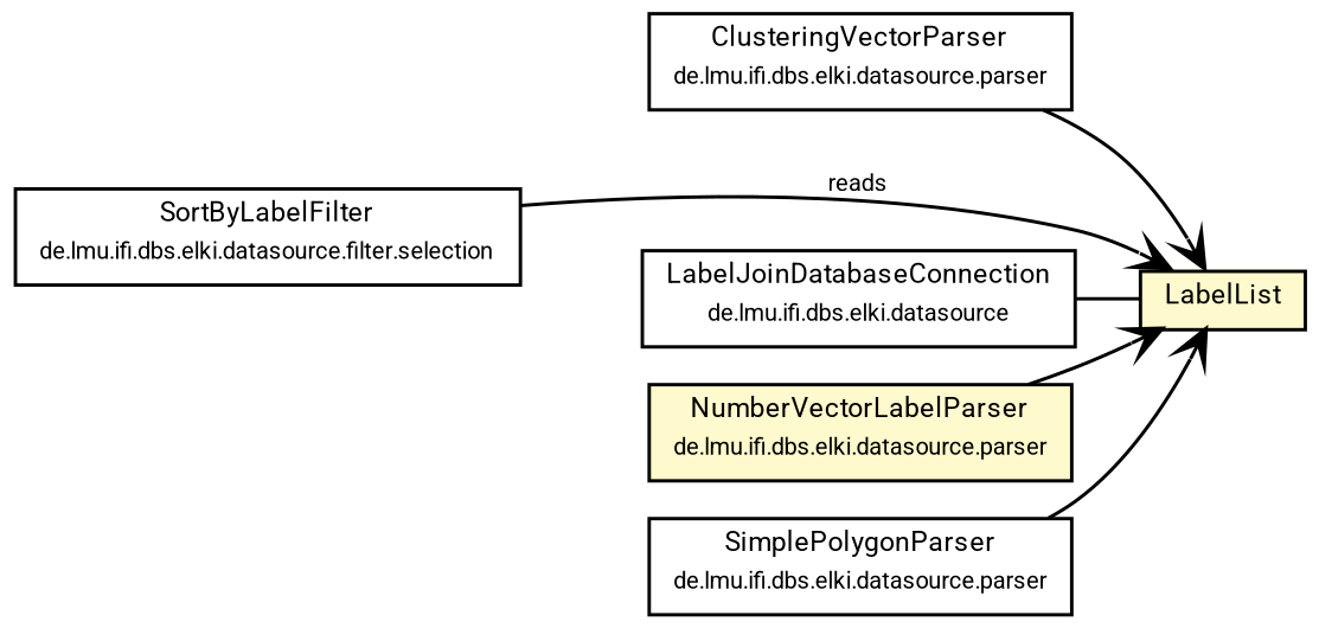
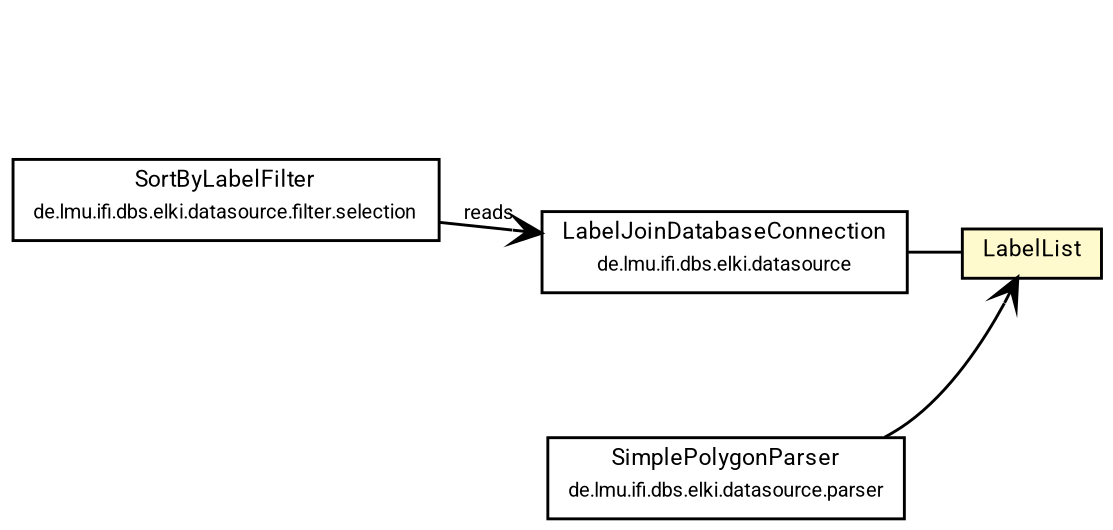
  digraph {
    nodesep=0.15
    rankdir=LR
    ranksep=0.25
    node [fontcolor=black fontname=Roboto fontsize=8 margin=0 shape=plaintext]
    edge [arrowhead=open color=black fontname=Roboto fontsize=7 labelfontname=Roboto labelfontsize=7 weight=1]
-   n1 [height=0 label=<<table title="de.lmu.ifi.dbs.elki.datasource.parser.ClusteringVectorParser" border="0" cellborder="1" cellspacing="0" cellpadding="2" href="../datasource/parser/ClusteringVectorParser.html" target="_parent"> 		<tr><td><table border="0" cellspacing="0" cellpadding="1"> 		<tr><td align="center" balign="center"> <font face="Roboto">ClusteringVectorParser</font> </td></tr> 		<tr><td align="center" balign="center"> <font face="Roboto" point-size="7.0">de.lmu.ifi.dbs.elki.datasource.parser</font> </td></tr> 		</table></td></tr> 		</table>> width=0]
    n2 [height=0 label=<<table title="de.lmu.ifi.dbs.elki.data.LabelList" border="0" cellborder="1" cellspacing="0" cellpadding="2" bgcolor="lemonChiffon" href="LabelList.html" target="_parent"> 		<tr><td><table border="0" cellspacing="0" cellpadding="1"> 		<tr><td align="center" balign="center"> <font face="Roboto">LabelList</font> </td></tr> 		</table></td></tr> 		</table>> width=0]
    n3 [height=0 label=<<table title="de.lmu.ifi.dbs.elki.datasource.filter.selection.SortByLabelFilter" border="0" cellborder="1" cellspacing="0" cellpadding="2" href="../datasource/filter/selection/SortByLabelFilter.html" target="_parent"> 		<tr><td><table border="0" cellspacing="0" cellpadding="1"> 		<tr><td align="center" balign="center"> <font face="Roboto">SortByLabelFilter</font> </td></tr> 		<tr><td align="center" balign="center"> <font face="Roboto" point-size="7.0">de.lmu.ifi.dbs.elki.datasource.filter.selection</font> </td></tr> 		</table></td></tr> 		</table>> width=0]
-   n4 [height=0 label=<<table title="de.lmu.ifi.dbs.elki.datasource.parser.NumberVectorLabelParser" border="0" cellborder="1" cellspacing="0" cellpadding="2" bgcolor="LemonChiffon" href="../datasource/parser/NumberVectorLabelParser.html" target="_parent"> 		<tr><td><table border="0" cellspacing="0" cellpadding="1"> 		<tr><td align="center" balign="center"> <font face="Roboto">NumberVectorLabelParser</font> </td></tr> 		<tr><td align="center" balign="center"> <font face="Roboto" point-size="7.0">de.lmu.ifi.dbs.elki.datasource.parser</font> </td></tr> 		</table></td></tr> 		</table>> width=0]
    n5 [height=0 label=<<table title="de.lmu.ifi.dbs.elki.datasource.parser.SimplePolygonParser" border="0" cellborder="1" cellspacing="0" cellpadding="2" href="../datasource/parser/SimplePolygonParser.html" target="_parent"> 		<tr><td><table border="0" cellspacing="0" cellpadding="1"> 		<tr><td align="center" balign="center"> <font face="Roboto">SimplePolygonParser</font> </td></tr> 		<tr><td align="center" balign="center"> <font face="Roboto" point-size="7.0">de.lmu.ifi.dbs.elki.datasource.parser</font> </td></tr> 		</table></td></tr> 		</table>> width=0]
    n6 [height=0 label=<<table title="de.lmu.ifi.dbs.elki.datasource.LabelJoinDatabaseConnection" border="0" cellborder="1" cellspacing="0" cellpadding="2" href="../datasource/LabelJoinDatabaseConnection.html" target="_parent"> 		<tr><td><table border="0" cellspacing="0" cellpadding="1"> 		<tr><td align="center" balign="center"> <font face="Roboto">LabelJoinDatabaseConnection</font> </td></tr> 		<tr><td align="center" balign="center"> <font face="Roboto" point-size="7.0">de.lmu.ifi.dbs.elki.datasource</font> </td></tr> 		</table></td></tr> 		</table>> width=0]
-   n1 -> n2
-   n3 -> n2 [label=reads]
-   n4 -> n2
+   n3 -> n6 [label=reads]
    n5 -> n2
    n6 -> n2 [arrowhead=none weight=2]
  }
